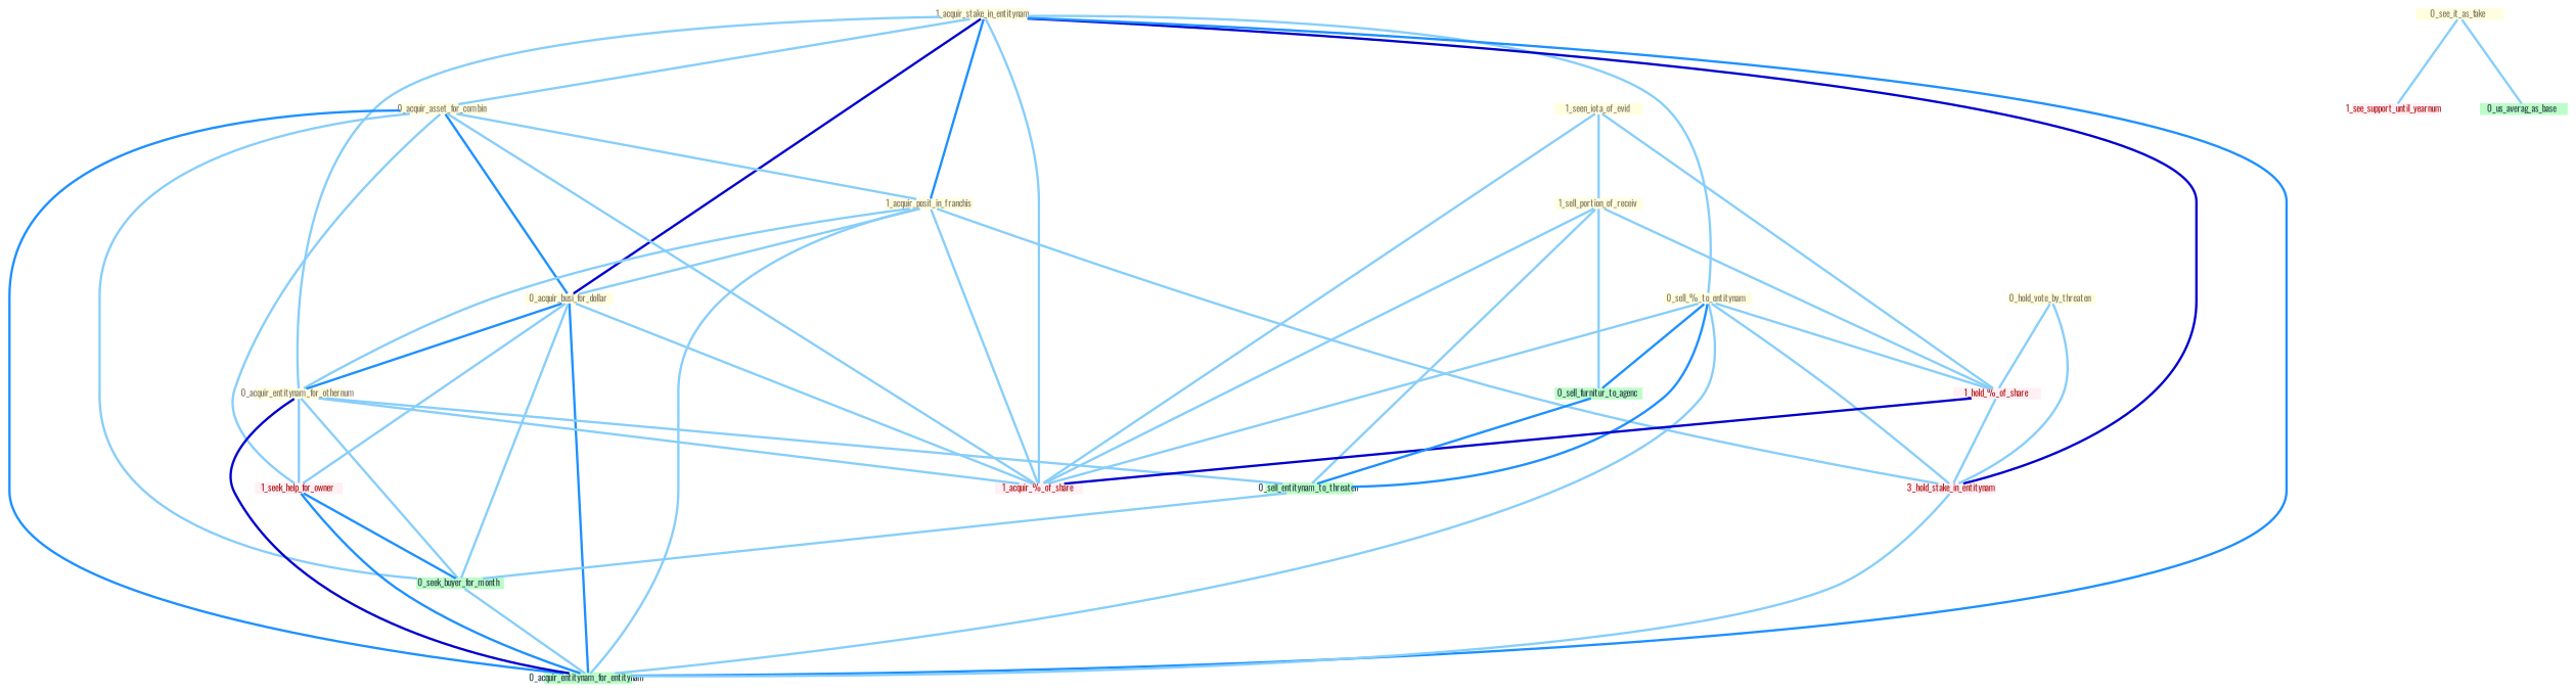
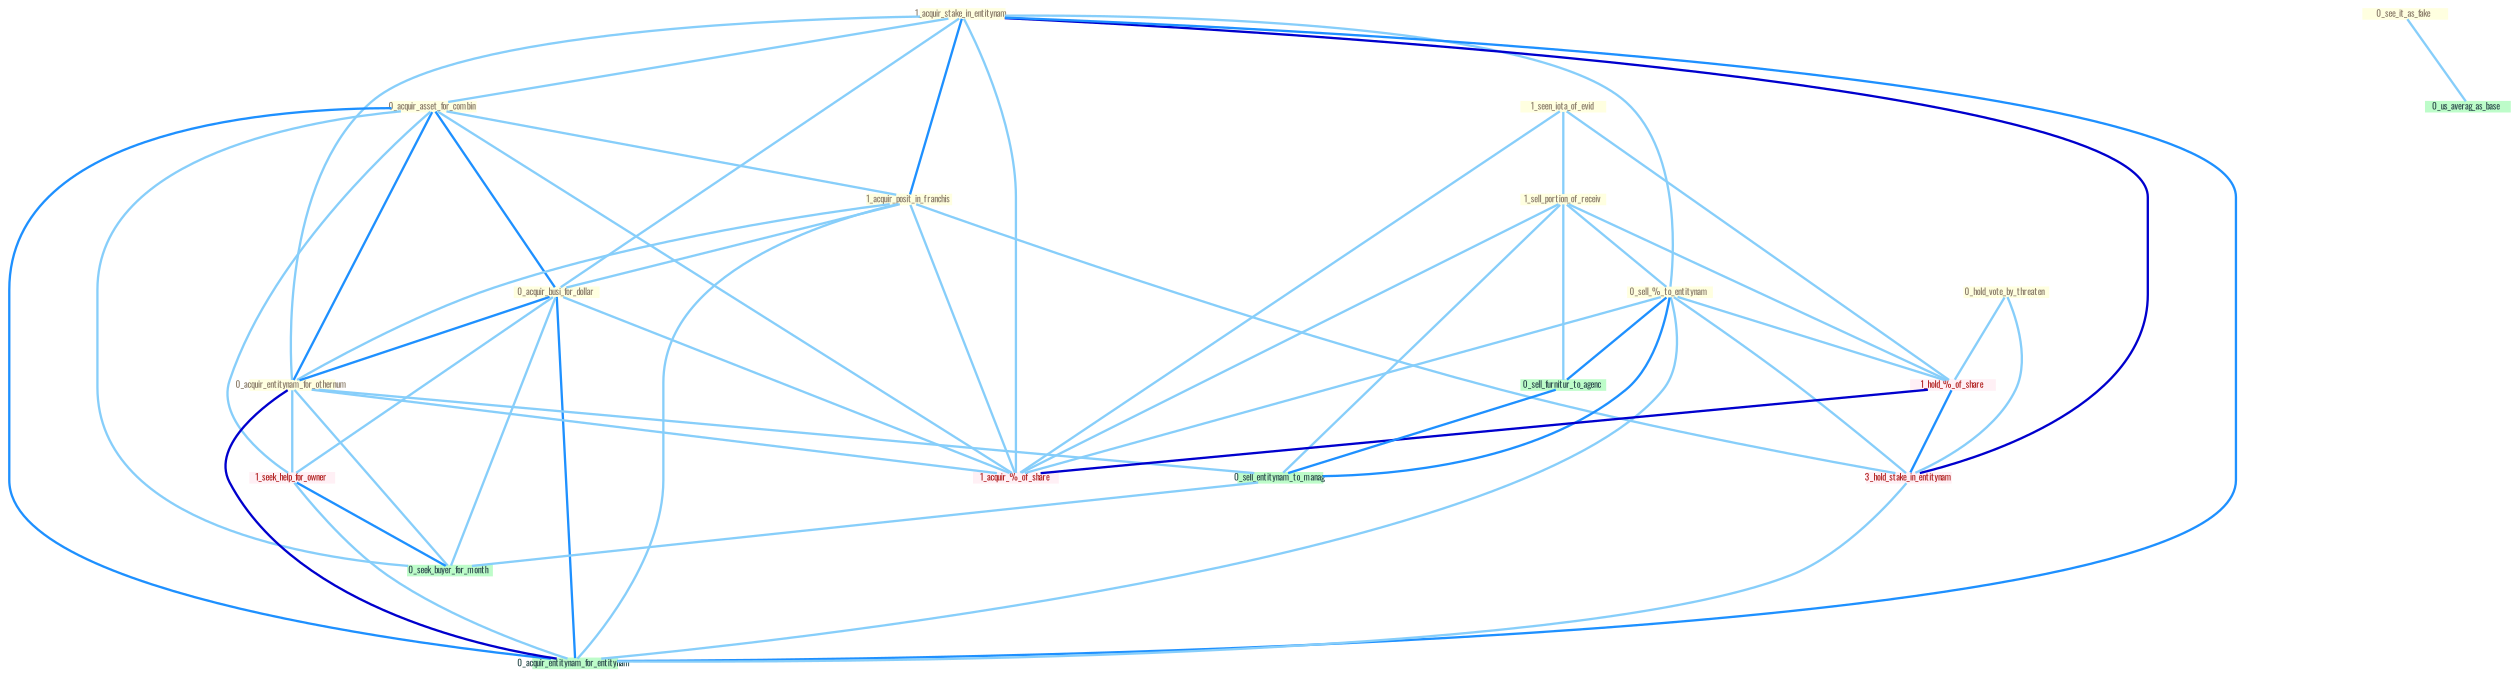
  graph {
    fontname=Oswald
    node [color="#ffffe0" fixedsize=true fontcolor="#8b7d6b" fontname=Oswald fontsize=4 shape=polygon style=filled]
    edge [color="#87cefa" fontname=Oswald w=1]
    "1_seen_iota_of_evid " [height=.06 width=.5]
    "1_acquir_stake_in_entitynam " [height=.06 width=.5]
    "0_acquir_asset_for_combin " [height=.06 width=.5]
    "1_acquir_posit_in_franchis " [height=.06 width=.5]
    "0_acquir_busi_for_dollar " [height=.06 width=.5]
    "1_sell_portion_of_receiv " [height=.06 width=.5]
    "0_acquir_entitynam_for_othernum " [height=.06 width=.5]
    "0_hold_vote_by_threaten " [height=.06 width=.5]
    "0_sell_%_to_entitynam " [height=.06 width=.5]
    "0_see_it_as_fake " [height=.06 width=.5]
    "1_hold_%_of_share " [color="#fff0f5" fontcolor="#b22222" height=.06 width=.5]
    n12 [color="#fff0f5" fontcolor="#b22222" height=.06 label="3_hold_stake_in_entitynam" width=.5]
    "1_seek_help_for_owner " [color="#fff0f5" fontcolor="#b22222" height=.06 width=.5]
    "1_acquir_%_of_share " [color="#fff0f5" fontcolor="#b22222" height=.06 width=.5]
-   "1_see_support_until_yearnum " [color="#fff0f5" fontcolor="#b22222" height=.06 width=.5]
    "0_acquir_entitynam_for_entitynam " [color="#BDFCC9" fontcolor="#2f4f4f" height=.06 width=.5]
    "0_seek_buyer_for_month " [color="#BDFCC9" fontcolor="#2f4f4f" height=.06 width=.5]
    "0_sell_furnitur_to_agenc " [color="#BDFCC9" fontcolor="#2f4f4f" height=.06 width=.5]
-   "0_sell_entitynam_to_manag " [color="#BDFCC9" fontcolor="#2f4f4f" height=.06 width=.5 label="0_sell_entitynam_to_threaten"]
+   "0_sell_entitynam_to_manag " [color="#BDFCC9" fontcolor="#2f4f4f" height=.06 width=.5]
    "0_us_averag_as_base " [color="#BDFCC9" fontcolor="#2f4f4f" height=.06 width=.5]
    subgraph sub_1 {
      "1_seen_iota_of_evid "
      "1_acquir_stake_in_entitynam "
      "0_acquir_asset_for_combin "
      "1_acquir_posit_in_franchis "
      "0_acquir_busi_for_dollar "
      "1_sell_portion_of_receiv "
      "0_acquir_entitynam_for_othernum "
      "0_hold_vote_by_threaten "
      "0_sell_%_to_entitynam "
      "0_see_it_as_fake "
    }
    subgraph sub_2 {
      "1_hold_%_of_share "
      n12
      "1_seek_help_for_owner "
      "1_acquir_%_of_share "
-     "1_see_support_until_yearnum "
    }
    "1_seen_iota_of_evid " -- "1_sell_portion_of_receiv "
    "1_seen_iota_of_evid " -- "1_hold_%_of_share "
    "1_seen_iota_of_evid " -- "1_acquir_%_of_share "
    "1_acquir_stake_in_entitynam " -- "0_acquir_asset_for_combin "
    "1_acquir_stake_in_entitynam " -- "1_acquir_posit_in_franchis " [color="#1e90ff" w=2]
-   "1_acquir_stake_in_entitynam " -- "0_acquir_busi_for_dollar " [color="#0000cd"]
+   "1_acquir_stake_in_entitynam " -- "0_acquir_busi_for_dollar "
    "1_acquir_stake_in_entitynam " -- "0_acquir_entitynam_for_othernum "
    "1_acquir_stake_in_entitynam " -- "0_sell_%_to_entitynam "
    "1_acquir_stake_in_entitynam " -- n12 [color="#0000cd" w=3]
    "1_acquir_stake_in_entitynam " -- "1_acquir_%_of_share "
    "1_acquir_stake_in_entitynam " -- "0_acquir_entitynam_for_entitynam " [color="#1e90ff" w=2]
    "0_acquir_asset_for_combin " -- "1_acquir_posit_in_franchis "
    "0_acquir_asset_for_combin " -- "0_acquir_busi_for_dollar " [color="#1e90ff" w=2]
+   "0_acquir_asset_for_combin " -- "0_acquir_entitynam_for_othernum " [color="#1e90ff" w=2]
    "0_acquir_asset_for_combin " -- "1_seek_help_for_owner "
    "0_acquir_asset_for_combin " -- "1_acquir_%_of_share "
    "0_acquir_asset_for_combin " -- "0_acquir_entitynam_for_entitynam " [color="#1e90ff" w=2]
    "0_acquir_asset_for_combin " -- "0_seek_buyer_for_month "
    "1_acquir_posit_in_franchis " -- "0_acquir_busi_for_dollar "
    "1_acquir_posit_in_franchis " -- "0_acquir_entitynam_for_othernum "
    "1_acquir_posit_in_franchis " -- n12
    "1_acquir_posit_in_franchis " -- "1_acquir_%_of_share "
    "1_acquir_posit_in_franchis " -- "0_acquir_entitynam_for_entitynam "
    "0_acquir_busi_for_dollar " -- "0_acquir_entitynam_for_othernum " [color="#1e90ff" w=2]
    "0_acquir_busi_for_dollar " -- "1_seek_help_for_owner "
    "0_acquir_busi_for_dollar " -- "1_acquir_%_of_share "
    "0_acquir_busi_for_dollar " -- "0_acquir_entitynam_for_entitynam " [color="#1e90ff" w=2]
    "0_acquir_busi_for_dollar " -- "0_seek_buyer_for_month "
+   "1_sell_portion_of_receiv " -- "0_sell_%_to_entitynam "
    "1_sell_portion_of_receiv " -- "1_hold_%_of_share "
    "1_sell_portion_of_receiv " -- "1_acquir_%_of_share "
    "1_sell_portion_of_receiv " -- "0_sell_furnitur_to_agenc "
    "1_sell_portion_of_receiv " -- "0_sell_entitynam_to_manag "
    "0_acquir_entitynam_for_othernum " -- "1_seek_help_for_owner "
    "0_acquir_entitynam_for_othernum " -- "1_acquir_%_of_share "
    "0_acquir_entitynam_for_othernum " -- "0_acquir_entitynam_for_entitynam " [color="#0000cd" w=3]
    "0_acquir_entitynam_for_othernum " -- "0_seek_buyer_for_month "
    "0_acquir_entitynam_for_othernum " -- "0_sell_entitynam_to_manag "
    "0_hold_vote_by_threaten " -- "1_hold_%_of_share "
    "0_hold_vote_by_threaten " -- n12
    "0_sell_%_to_entitynam " -- "1_hold_%_of_share "
    "0_sell_%_to_entitynam " -- n12
    "0_sell_%_to_entitynam " -- "1_acquir_%_of_share "
    "0_sell_%_to_entitynam " -- "0_acquir_entitynam_for_entitynam "
    "0_sell_%_to_entitynam " -- "0_sell_furnitur_to_agenc " [color="#1e90ff" w=2]
    "0_sell_%_to_entitynam " -- "0_sell_entitynam_to_manag " [color="#1e90ff" w=2]
-   "0_see_it_as_fake " -- "1_see_support_until_yearnum "
    "0_see_it_as_fake " -- "0_us_averag_as_base "
-   "1_hold_%_of_share " -- n12
+   "1_hold_%_of_share " -- n12 [color="#1e90ff"]
    "1_hold_%_of_share " -- "1_acquir_%_of_share " [color="#0000cd" w=3]
    n12 -- "0_acquir_entitynam_for_entitynam "
-   "1_seek_help_for_owner " -- "0_acquir_entitynam_for_entitynam " [color="#1e90ff"]
+   "1_seek_help_for_owner " -- "0_acquir_entitynam_for_entitynam "
    "1_seek_help_for_owner " -- "0_seek_buyer_for_month " [color="#1e90ff" w=2]
-   "0_seek_buyer_for_month " -- "0_acquir_entitynam_for_entitynam "
    "0_sell_furnitur_to_agenc " -- "0_sell_entitynam_to_manag " [color="#1e90ff" w=2]
    "0_sell_entitynam_to_manag " -- "0_seek_buyer_for_month "
  }
